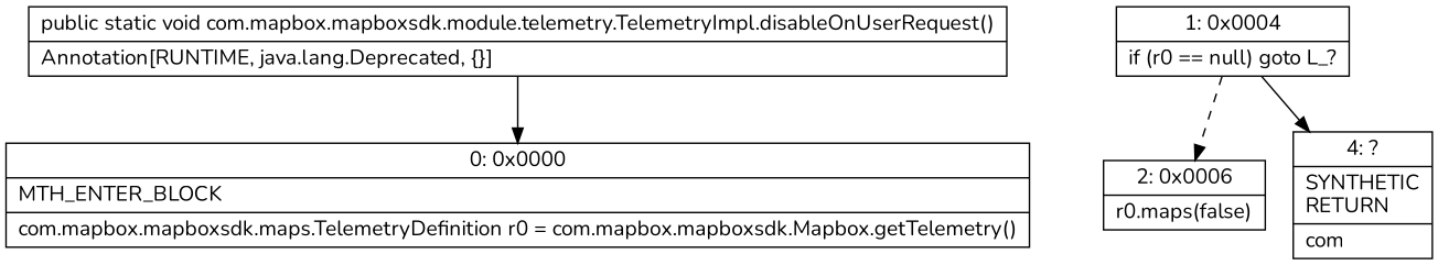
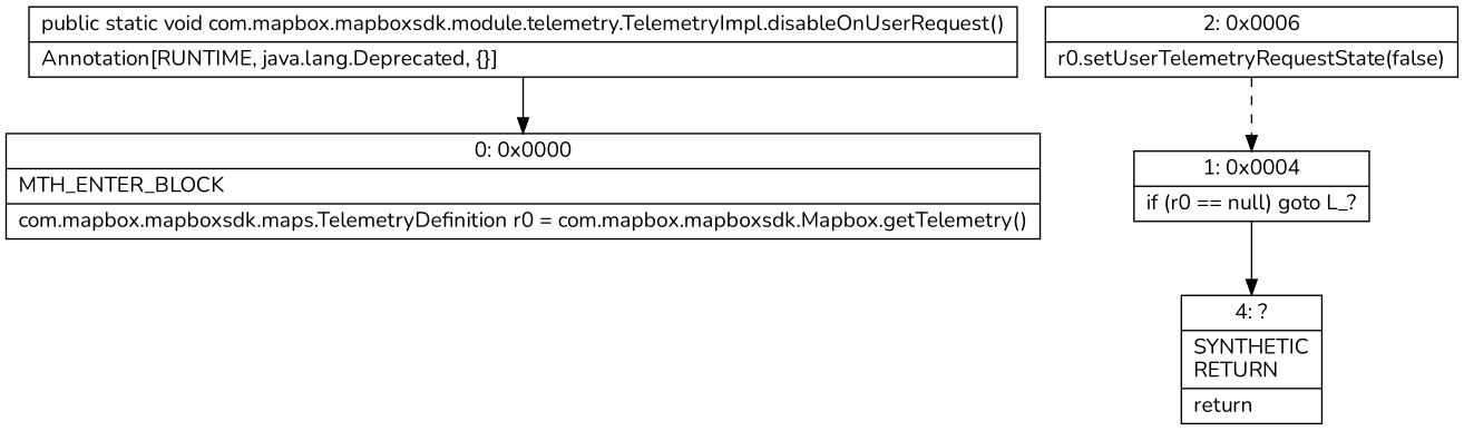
  digraph {
    fontname=Nunito
    node [fontname=Nunito shape=record]
    edge [fontname=Nunito]
    n1 [label="{0\:\ 0x0000|MTH_ENTER_BLOCK\l|com.mapbox.mapboxsdk.maps.TelemetryDefinition r0 = com.mapbox.mapboxsdk.Mapbox.getTelemetry()\l}"]
    n2 [label="{1\:\ 0x0004|if (r0 == null) goto L_?\l}"]
-   n3 [label="{2\:\ 0x0006|r0.maps(false)\l}"]
-   n4 [label="{4\:\ ?|SYNTHETIC\lRETURN\l|com\l}"]
+   n3 [label="{2\:\ 0x0006|r0.setUserTelemetryRequestState(false)\l}"]
+   n4 [label="{4\:\ ?|SYNTHETIC\lRETURN\l|return\l}"]
    n5 [label="{public static void com.mapbox.mapboxsdk.module.telemetry.TelemetryImpl.disableOnUserRequest()  | Annotation[RUNTIME, java.lang.Deprecated, \{\}]\l}"]
-   n2 -> n3 [style=dashed]
+   n3 -> n2 [style=dashed]
    n2 -> n4
    n5 -> n1
  }
